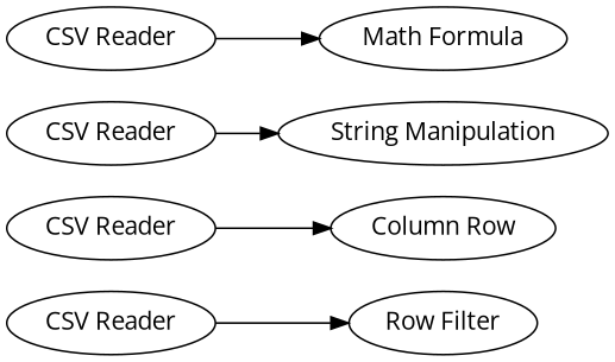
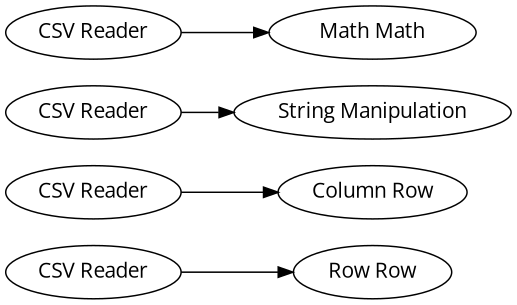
  digraph {
    fontname="Open Sans"
    rankdir=LR
    node [fontname="Open Sans"]
    edge [fontname="Open Sans"]
    n1 [label="CSV Reader"]
-   n2 [label="Row Filter"]
+   n2 [label="Row Row"]
    n3 [label="CSV Reader"]
    n4 [label="Column Row"]
    n5 [label="CSV Reader"]
    n6 [label="String Manipulation"]
-   n7 [label="Math Formula"]
+   n7 [label="Math Math"]
    n8 [label="CSV Reader"]
    n1 -> n2
    n3 -> n4
    n5 -> n6
    n8 -> n7
  }
